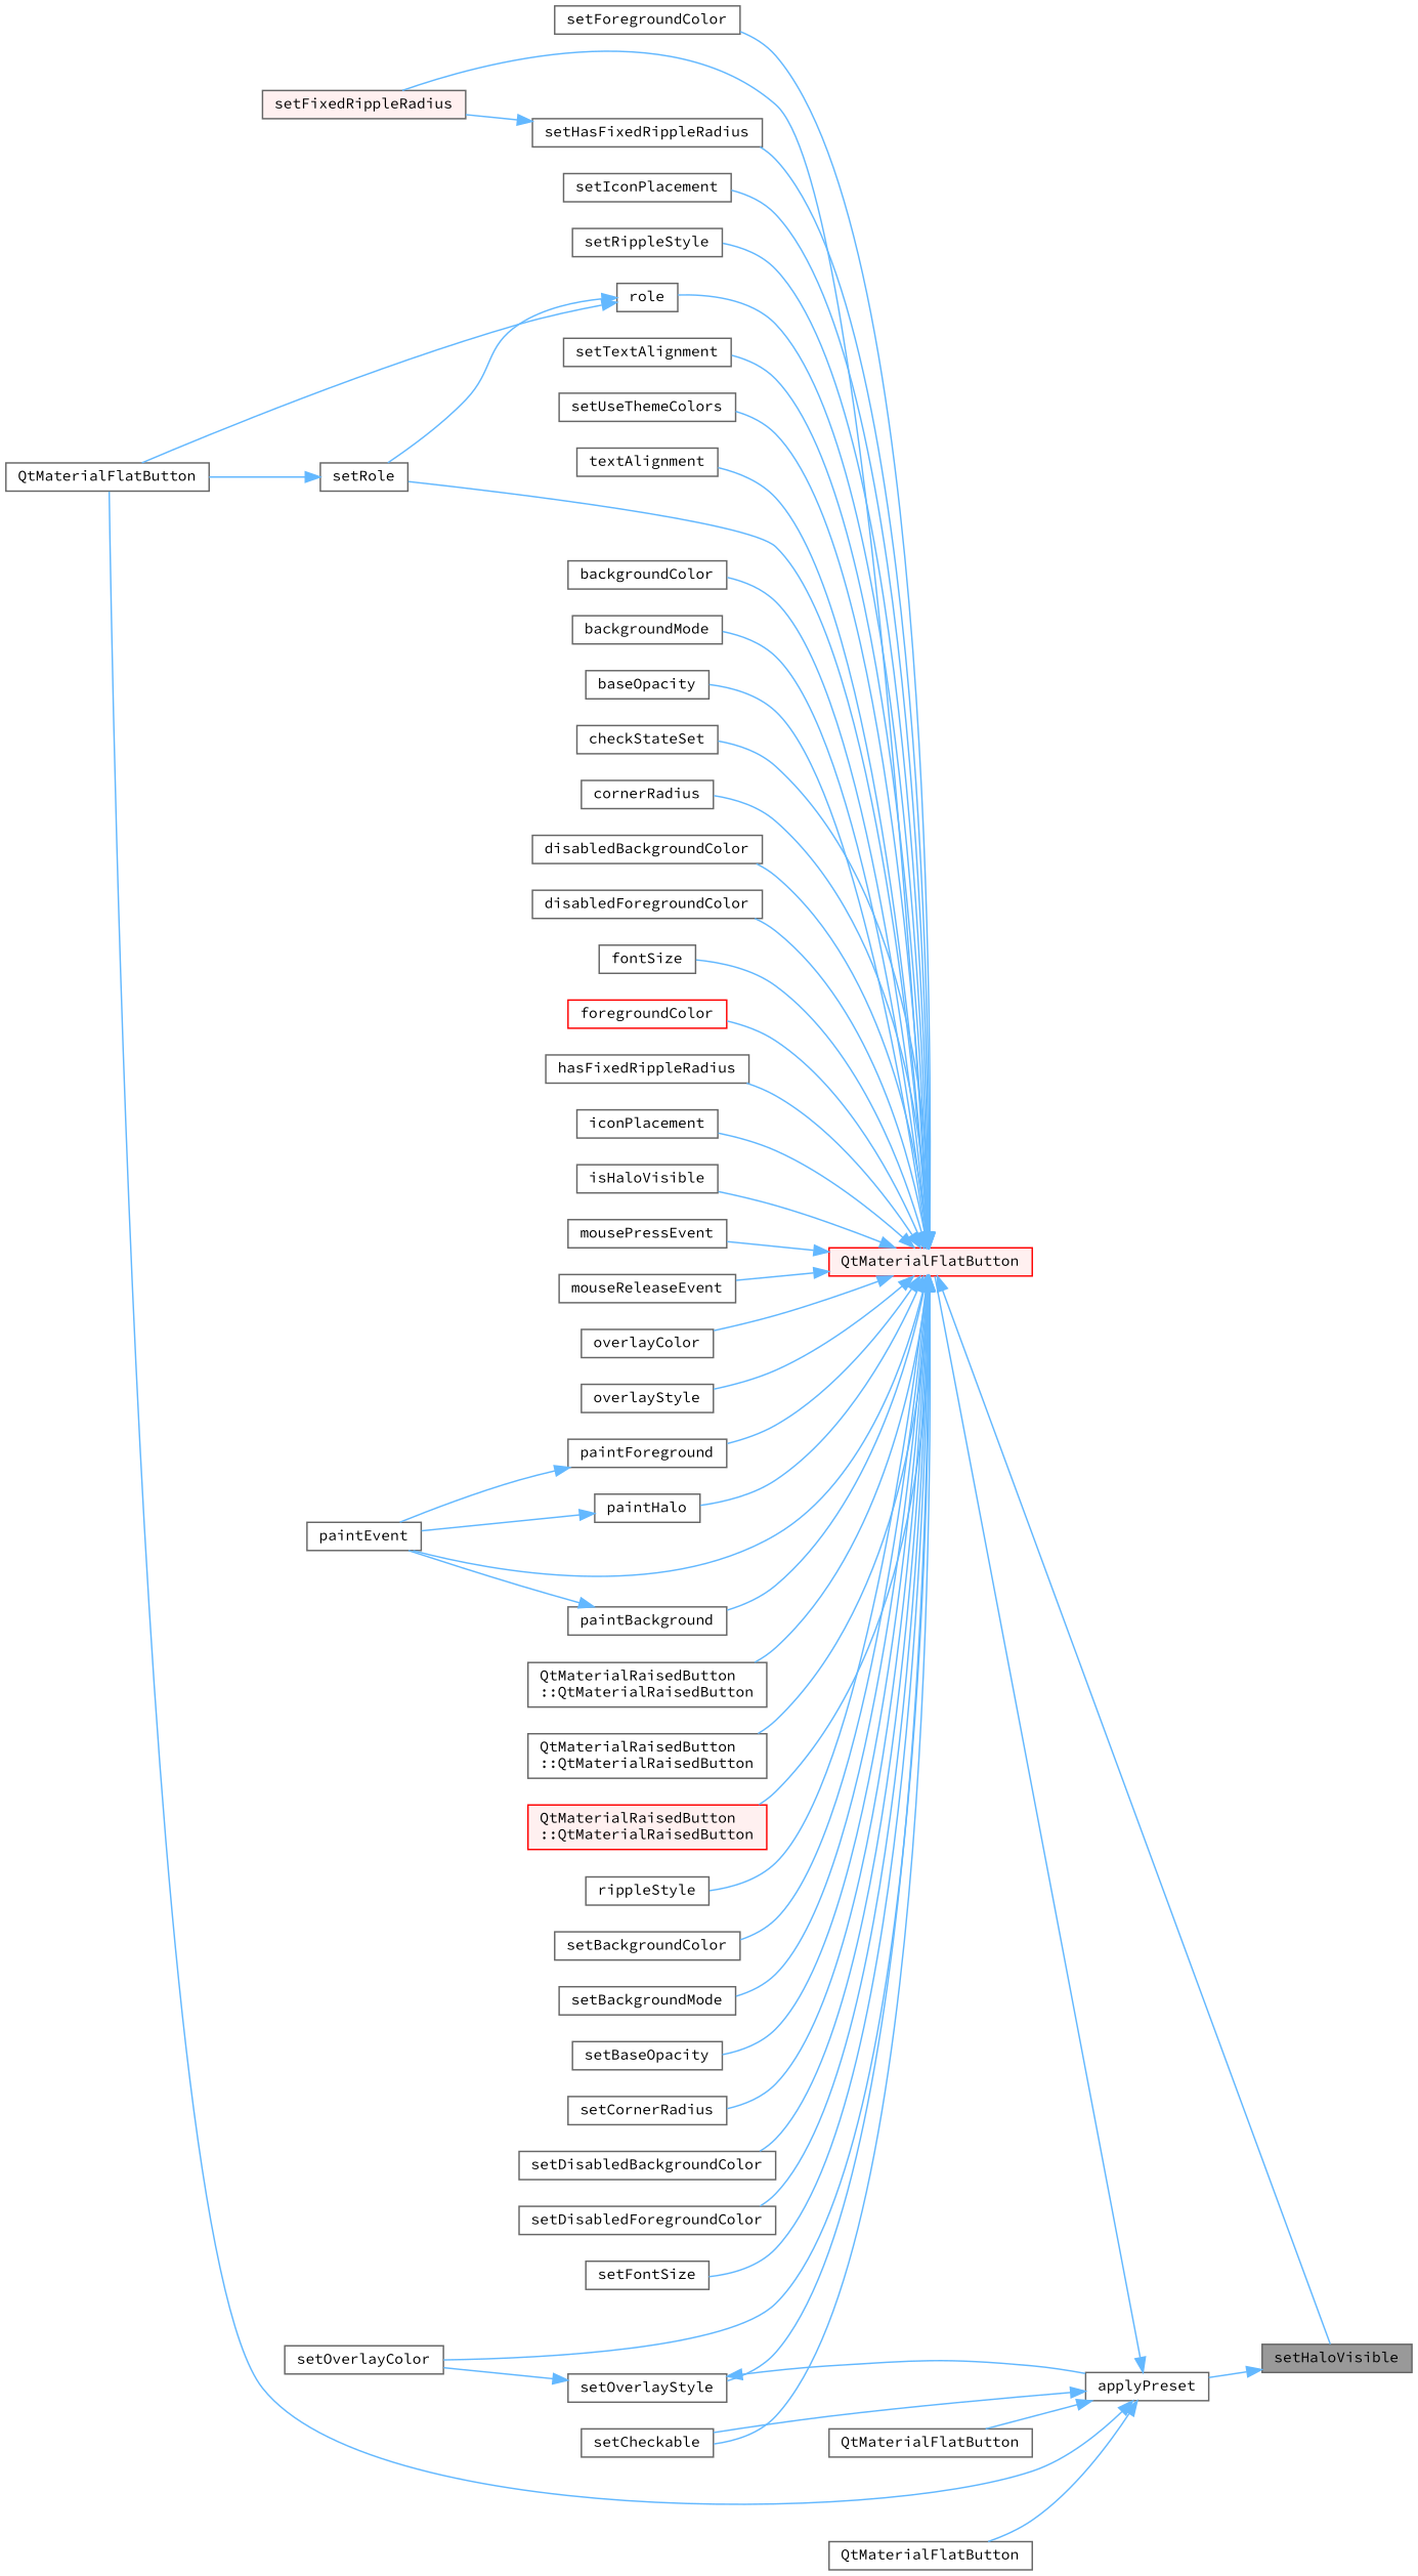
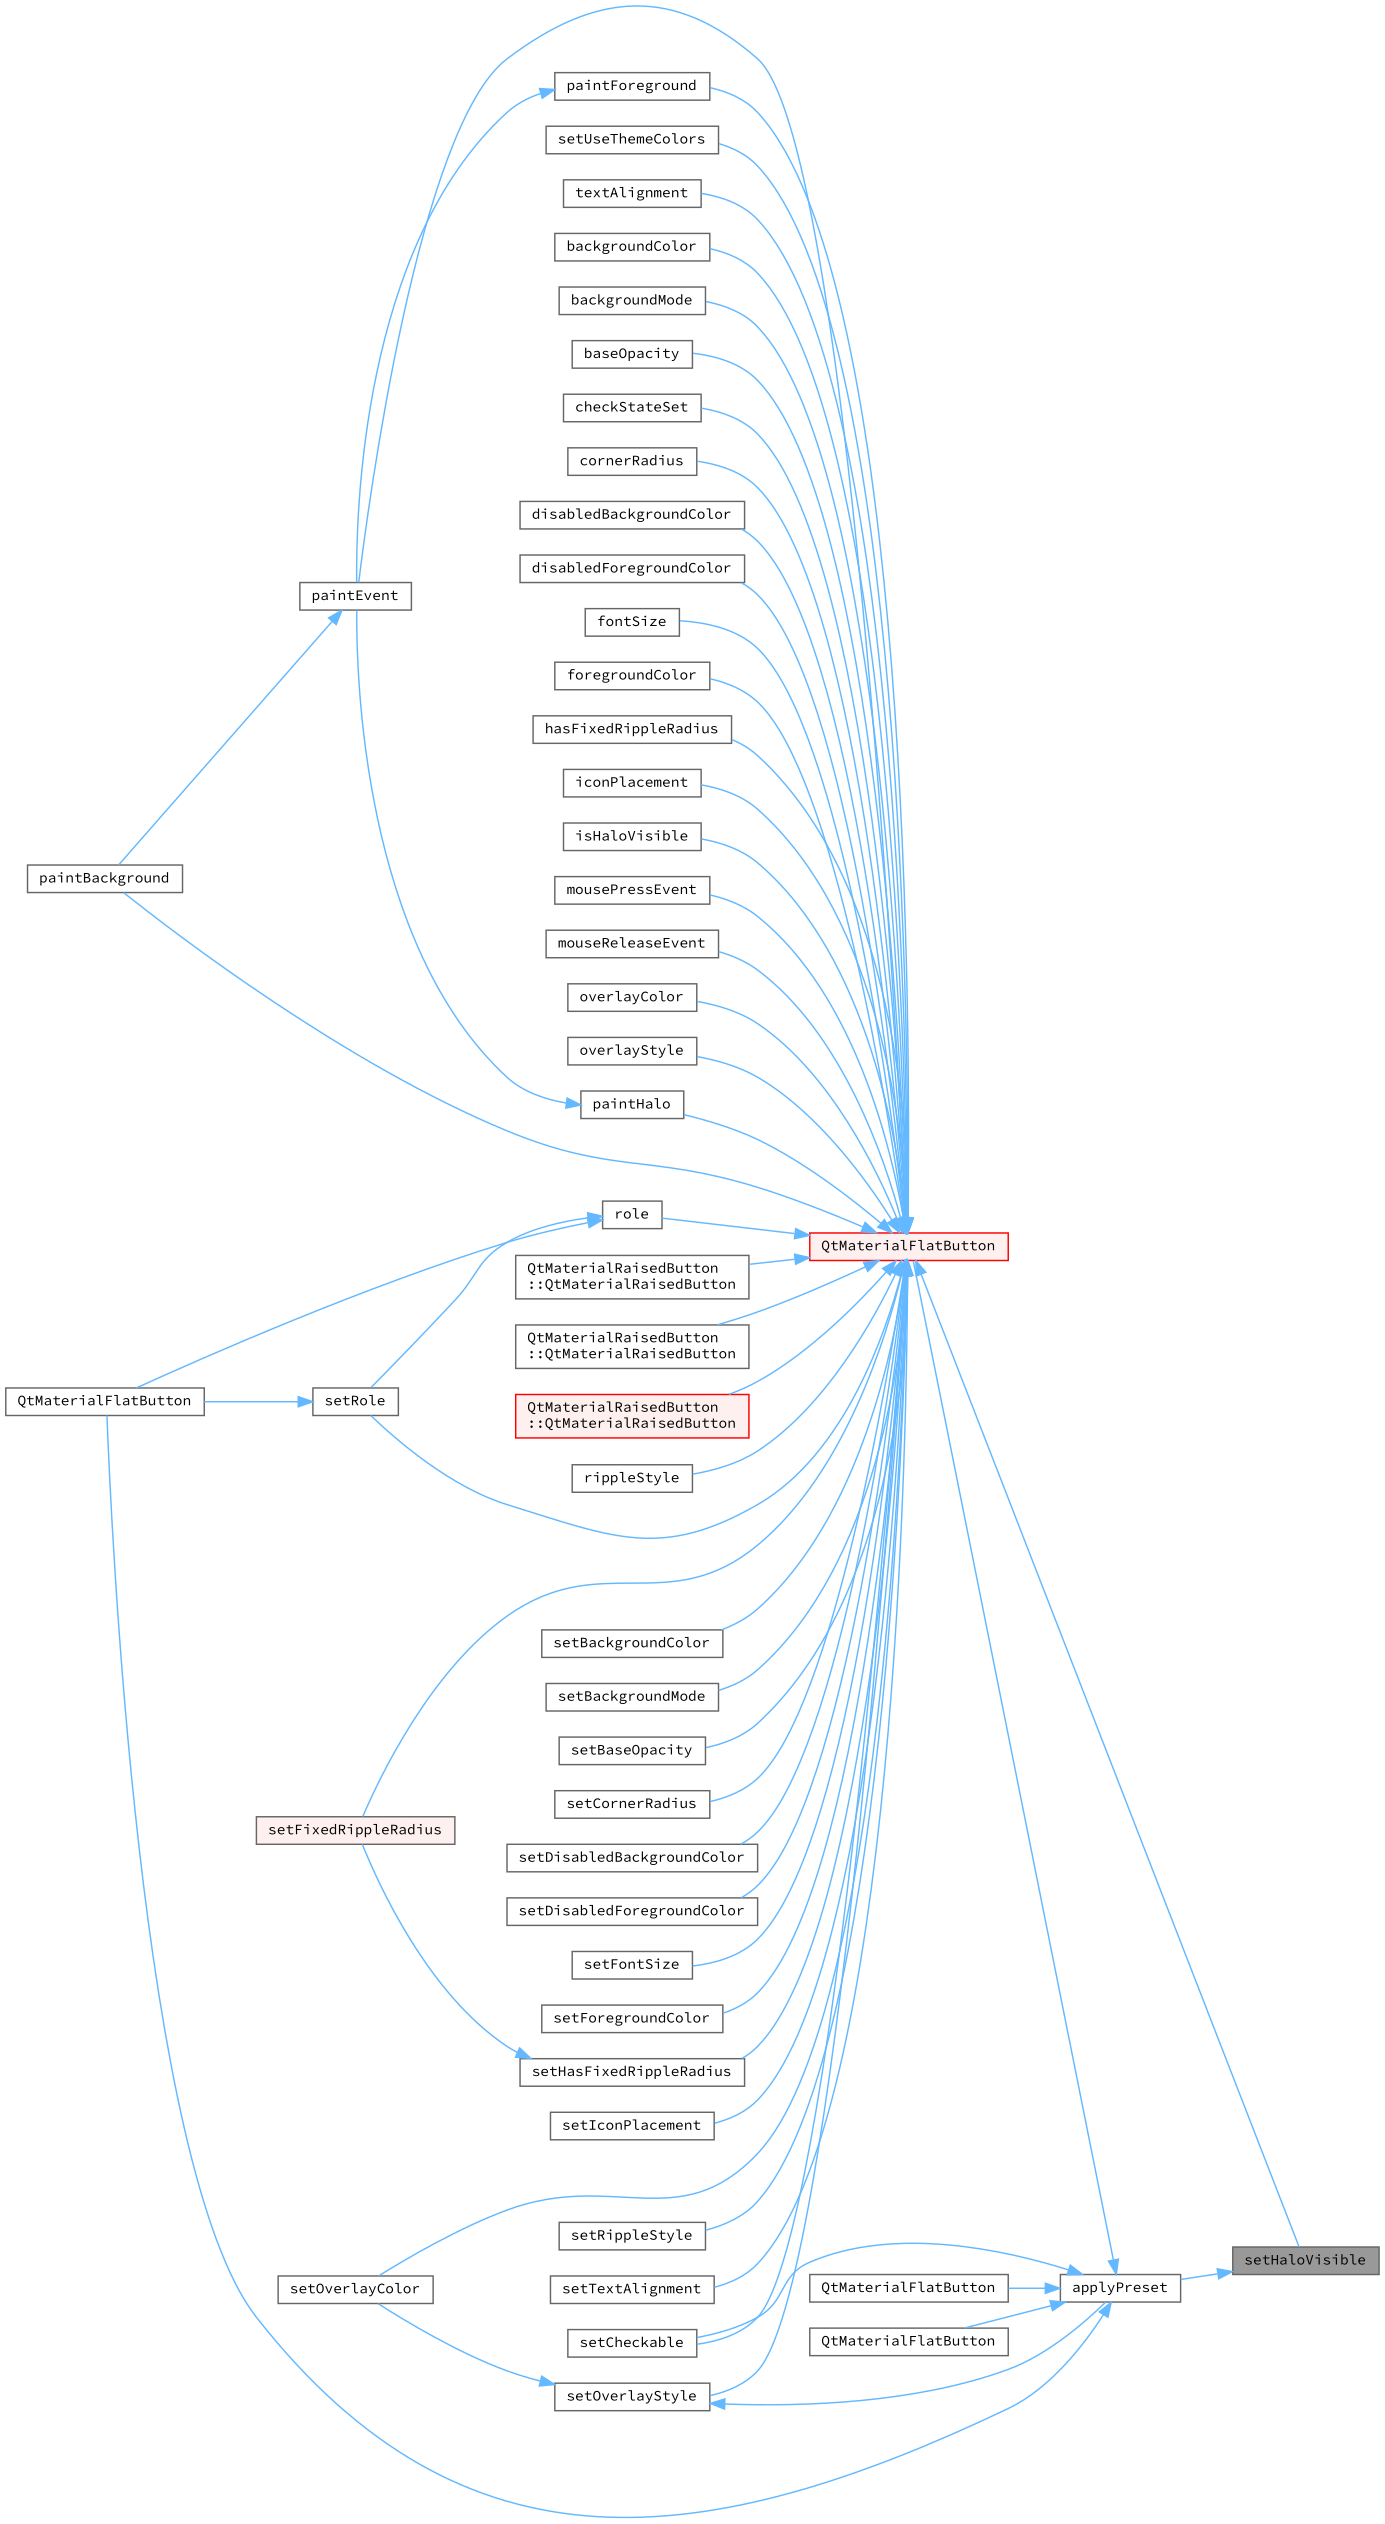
  digraph {
    fontname="Source Code Pro"
    rankdir=RL
    node [color=grey40 fillcolor=white fontname="Source Code Pro" fontsize=10 shape=box style=filled]
    edge [color=steelblue1 dir=back fontname="Source Code Pro" fontsize=10 labelfontname=Helvetica labelfontsize=10 style=solid]
    n1 [color=gray40 fillcolor=grey60 fontcolor=black height=0.2 label=setHaloVisible width=0.4]
    n2 [height=0.2 label=applyPreset width=0.4]
    n3 [height=0.2 label=QtMaterialFlatButton width=0.4]
    n4 [height=0.2 label=QtMaterialFlatButton width=0.4]
    n5 [height=0.2 label=QtMaterialFlatButton width=0.4]
    n6 [color=red fillcolor="#FFF0F0" height=0.2 label=QtMaterialFlatButton width=0.4]
    n7 [height=0.2 label=setCheckable width=0.4]
    n8 [height=0.2 label=backgroundColor width=0.4]
    n9 [height=0.2 label=backgroundMode width=0.4]
    n10 [height=0.2 label=baseOpacity width=0.4]
    n11 [height=0.2 label=checkStateSet width=0.4]
    n12 [height=0.2 label=cornerRadius width=0.4]
    n13 [height=0.2 label=disabledBackgroundColor width=0.4]
    n14 [height=0.2 label=disabledForegroundColor width=0.4]
    n15 [height=0.2 label=fontSize width=0.4]
-   n16 [color=red height=0.2 label=foregroundColor width=0.4]
+   n16 [height=0.2 label=foregroundColor width=0.4]
    n17 [height=0.2 label=hasFixedRippleRadius width=0.4]
    n18 [height=0.2 label=iconPlacement width=0.4]
    n19 [height=0.2 label=isHaloVisible width=0.4]
    n20 [height=0.2 label=mousePressEvent width=0.4]
    n21 [height=0.2 label=mouseReleaseEvent width=0.4]
    n22 [height=0.2 label=overlayColor width=0.4]
    n23 [height=0.2 label=overlayStyle width=0.4]
    n24 [height=0.2 label=paintBackground width=0.4]
    n25 [height=0.2 label=paintEvent width=0.4]
    n26 [height=0.2 label=paintForeground width=0.4]
    n27 [height=0.2 label=paintHalo width=0.4]
    n28 [height=0.2 label="QtMaterialRaisedButton\l::QtMaterialRaisedButton" width=0.4]
    n29 [height=0.2 label="QtMaterialRaisedButton\l::QtMaterialRaisedButton" width=0.4]
    n30 [color=red fillcolor="#FFF0F0" height=0.2 label="QtMaterialRaisedButton\l::QtMaterialRaisedButton" width=0.4]
    n31 [height=0.2 label=rippleStyle width=0.4]
    n32 [height=0.2 label=role width=0.4]
    n33 [height=0.2 label=setRole width=0.4]
    n34 [height=0.2 label=setBackgroundColor width=0.4]
    n35 [height=0.2 label=setBackgroundMode width=0.4]
    n36 [height=0.2 label=setBaseOpacity width=0.4]
    n37 [height=0.2 label=setCornerRadius width=0.4]
    n38 [height=0.2 label=setDisabledBackgroundColor width=0.4]
    n39 [height=0.2 label=setDisabledForegroundColor width=0.4]
    n40 [fillcolor="#FFF0F0" height=0.2 label=setFixedRippleRadius width=0.4]
    n41 [height=0.2 label=setFontSize width=0.4]
    n42 [height=0.2 label=setForegroundColor width=0.4]
    n43 [height=0.2 label=setHasFixedRippleRadius width=0.4]
    n44 [height=0.2 label=setIconPlacement width=0.4]
    n45 [height=0.2 label=setOverlayColor width=0.4]
    n46 [height=0.2 label=setOverlayStyle width=0.4]
    n47 [height=0.2 label=setRippleStyle width=0.4]
    n48 [height=0.2 label=setTextAlignment width=0.4]
    n49 [height=0.2 label=setUseThemeColors width=0.4]
    n50 [height=0.2 label=textAlignment width=0.4]
    n1 -> n2
    n2 -> n3
    n2 -> n4
    n2 -> n5
    n2 -> n6
    n2 -> n7
    n6 -> n1
    n6 -> n7
    n6 -> n8
    n6 -> n9
    n6 -> n10
    n6 -> n11
    n6 -> n12
    n6 -> n13
    n6 -> n14
    n6 -> n15
    n6 -> n16
    n6 -> n17
    n6 -> n18
    n6 -> n19
    n6 -> n20
    n6 -> n21
    n6 -> n22
    n6 -> n23
    n6 -> n24
    n6 -> n25
    n6 -> n26
    n6 -> n27
    n6 -> n28
    n6 -> n29
    n6 -> n30
    n6 -> n31
    n6 -> n32
    n6 -> n33
    n6 -> n34
    n6 -> n35
    n6 -> n36
    n6 -> n37
    n6 -> n38
    n6 -> n39
    n6 -> n40
    n6 -> n41
    n6 -> n42
    n6 -> n43
    n6 -> n44
    n6 -> n45
    n6 -> n46
    n6 -> n47
    n6 -> n48
    n6 -> n49
    n6 -> n50
-   n24 -> n25
+   n25 -> n24
    n26 -> n25
    n27 -> n25
    n32 -> n3
    n32 -> n33
    n33 -> n3
    n43 -> n40
    n46 -> n2
    n46 -> n45
  }
